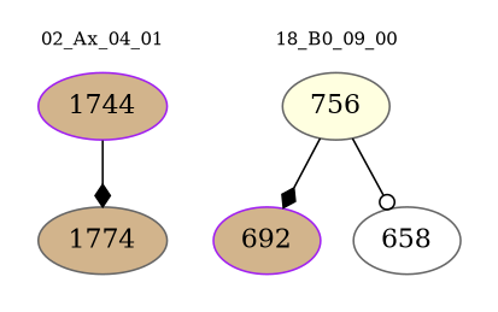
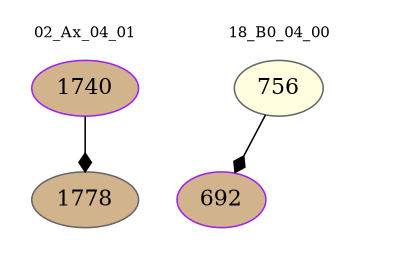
  digraph {
    node [color=gray40 fillcolor=tan style=filled]
    edge [arrowhead=diamond color=black]
-   n1 [color=purple label=1744]
-   n2 [label=1774]
+   n1 [color=purple label=1740]
+   n2 [label=1778]
    n3 [fillcolor=lightyellow label=756]
    n4 [color=purple label=692]
-   n5 [fillcolor=white label=658]
    subgraph cluster_1 {
      color=white
      fontsize=10
      label="02_Ax_04_01"
      n1
      n2
    }
    subgraph cluster_2 {
      color=white
      fontsize=10
-     label="18_B0_09_00"
+     label="18_B0_04_00"
      n3
      n4
-     n5
    }
    n1 -> n2
    n3 -> n4
-   n3 -> n5 [arrowhead=odot]
  }
